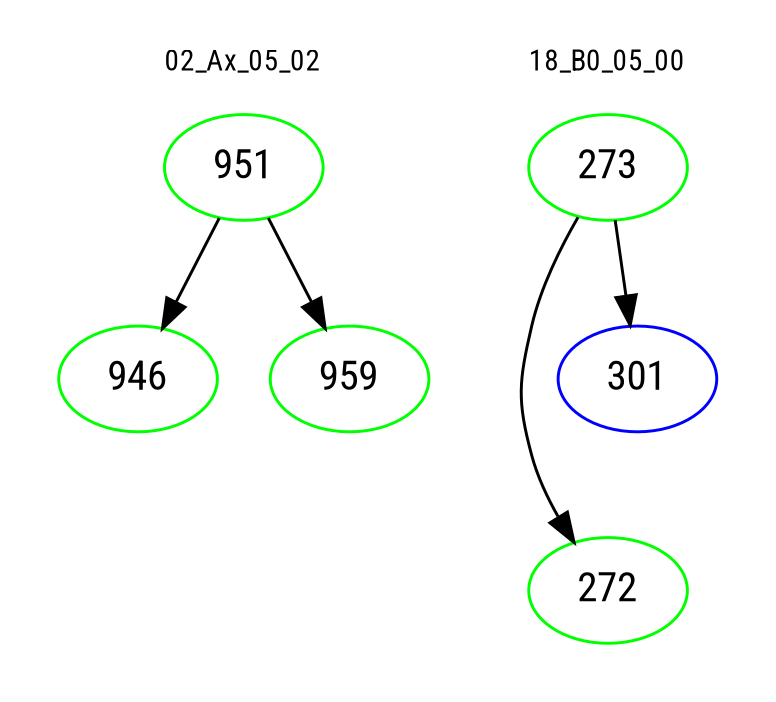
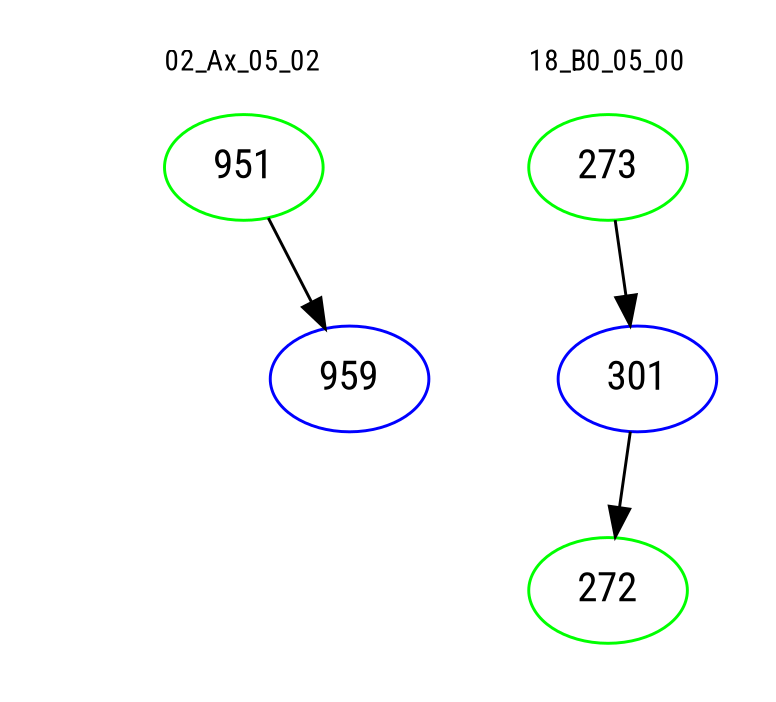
  digraph {
    fontname="Roboto Condensed"
    node [color=green fontname="Roboto Condensed"]
    edge [color=black fontname="Roboto Condensed"]
    n1 [label=951]
-   n2 [label=946]
-   n3 [label=959]
+   n3 [color=blue label=959]
    n4 [label=273]
    n5 [label=272]
    n6 [color=blue label=301]
    subgraph cluster_1 {
      color=white
      fontsize=10
      label="02_Ax_05_02"
      n1
-     n2
      n3
    }
    subgraph cluster_2 {
      color=white
      fontsize=10
      label="18_B0_05_00"
      n4
      n5
      n6
    }
-   n1 -> n2
    n1 -> n3
-   n4 -> n5
+   n6 -> n5
    n4 -> n6
  }
